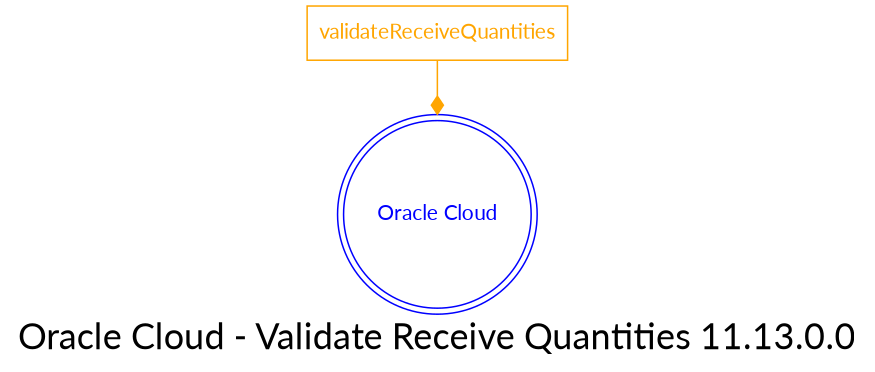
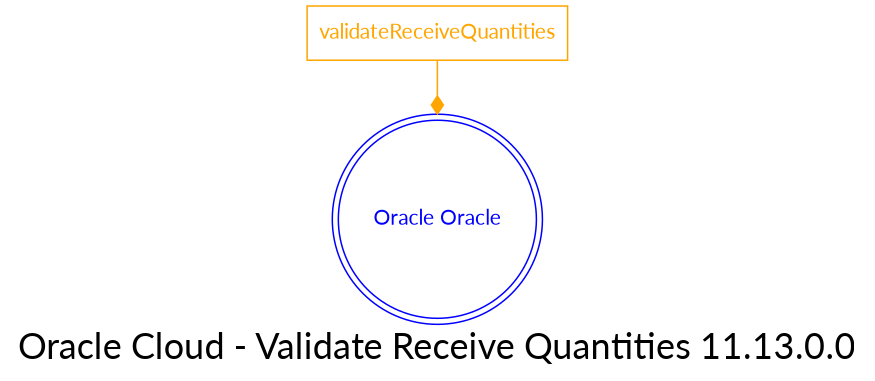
  digraph {
    fontsize=24
    label="Oracle Cloud - Validate Receive Quantities 11.13.0.0"
    splines=true
    fontname=Lato
    node [fontname=Lato]
-   "Oracle Cloud" [color=blue fontcolor=blue shape=doublecircle]
+   "Oracle Cloud" [color=blue fontcolor=blue shape=doublecircle label="Oracle Oracle"]
    validateReceiveQuantities [color=orange fontcolor=orange shape=box]
    validateReceiveQuantities -> "Oracle Cloud" [arrowhead=diamond arrowtail=none color=orange fontcolor=orange fontname=Lato]
  }
